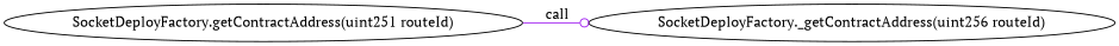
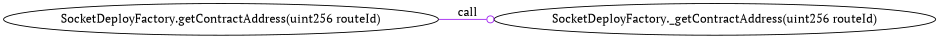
  digraph {
    rankdir=LR
    fontname="PT Serif"
    node [shape=ellipse fontname="PT Serif"]
-   "SocketDeployFactory.getContractAddress(uint256 routeId)" [height=0.5 width=6.683 label="SocketDeployFactory.getContractAddress(uint251 routeId)"]
+   "SocketDeployFactory.getContractAddress(uint256 routeId)" [height=0.5 width=6.683]
    "SocketDeployFactory._getContractAddress(uint256 routeId)" [height=0.5 width=6.8171]
    "SocketDeployFactory.getContractAddress(uint256 routeId)" -> "SocketDeployFactory._getContractAddress(uint256 routeId)" [label=" call" color=purple arrowhead=odot fontname="PT Serif"]
  }
